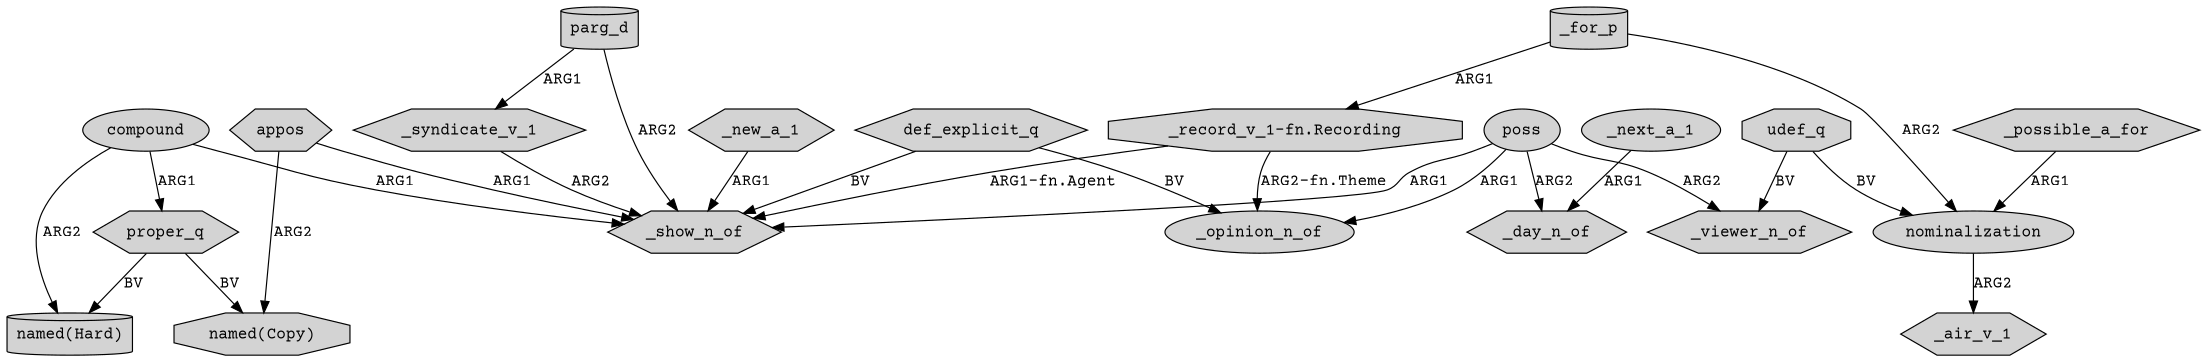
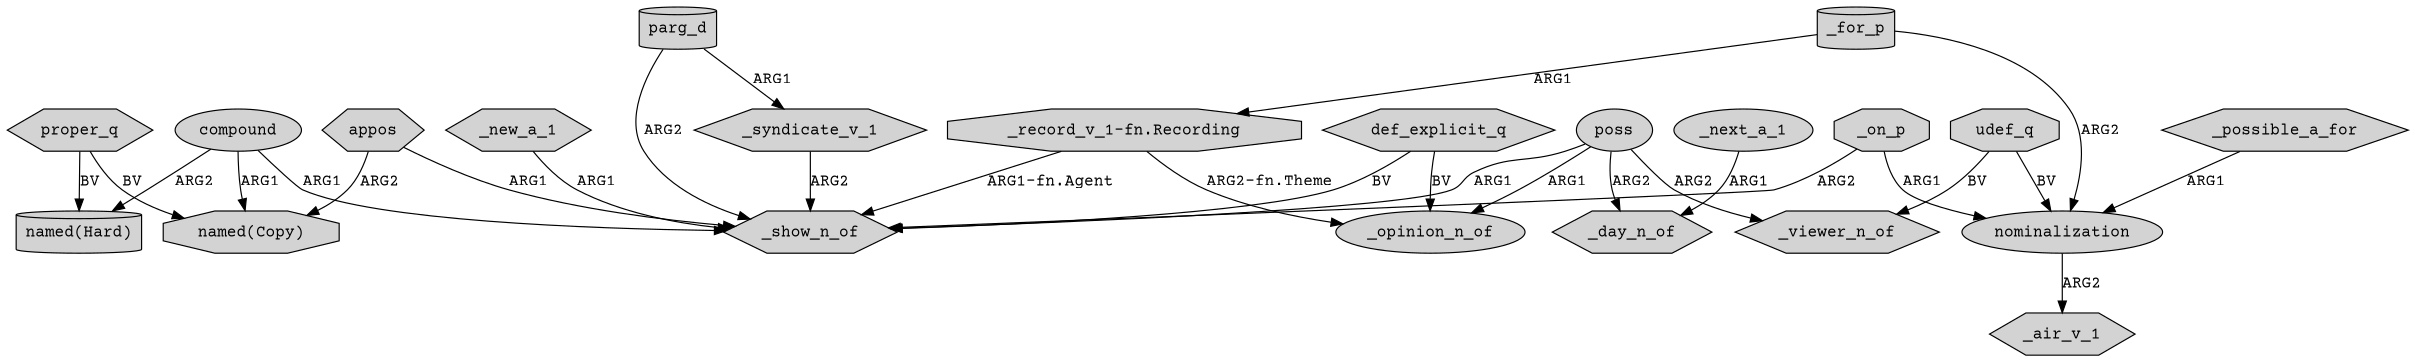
  digraph {
    fontname="Courier Prime"
    node [fontname="Courier Prime" shape=hexagon style=filled]
    edge [fontname="Courier Prime"]
    "_record_v_1-fn.Recording" [shape=octagon]
    _opinion_n_of [shape=ellipse]
    _show_n_of
    _new_a_1
    def_explicit_q
    compound [shape=ellipse]
    "named(Hard)" [shape=cylinder]
    "named(Copy)" [shape=octagon]
    parg_d [shape=cylinder]
    _syndicate_v_1
    proper_q
    poss [shape=ellipse]
    _viewer_n_of
    _day_n_of
    _for_p [shape=cylinder]
    nominalization [shape=ellipse]
    _air_v_1
    udef_q [shape=octagon]
+   _on_p [shape=octagon]
    appos
    _possible_a_for
    _next_a_1 [shape=ellipse]
    "_record_v_1-fn.Recording" -> _opinion_n_of [label="ARG2-fn.Theme"]
    "_record_v_1-fn.Recording" -> _show_n_of [label="ARG1-fn.Agent"]
    _new_a_1 -> _show_n_of [label=ARG1]
    def_explicit_q -> _opinion_n_of [label=BV]
    def_explicit_q -> _show_n_of [label=BV]
    compound -> _show_n_of [label=ARG1]
    compound -> "named(Hard)" [label=ARG2]
-   compound -> proper_q [label=ARG1]
+   compound -> "named(Copy)" [label=ARG1]
    parg_d -> _show_n_of [label=ARG2]
    parg_d -> _syndicate_v_1 [label=ARG1]
    _syndicate_v_1 -> _show_n_of [label=ARG2]
    proper_q -> "named(Hard)" [label=BV]
    proper_q -> "named(Copy)" [label=BV]
    poss -> _opinion_n_of [label=ARG1]
    poss -> _show_n_of [label=ARG1]
    poss -> _viewer_n_of [label=ARG2]
    poss -> _day_n_of [label=ARG2]
    _for_p -> "_record_v_1-fn.Recording" [label=ARG1]
    _for_p -> nominalization [label=ARG2]
    nominalization -> _air_v_1 [label=ARG2]
    udef_q -> _viewer_n_of [label=BV]
    udef_q -> nominalization [label=BV]
+   _on_p -> _show_n_of [label=ARG2]
+   _on_p -> nominalization [label=ARG1]
    appos -> _show_n_of [label=ARG1]
    appos -> "named(Copy)" [label=ARG2]
    _possible_a_for -> nominalization [label=ARG1]
    _next_a_1 -> _day_n_of [label=ARG1]
  }
